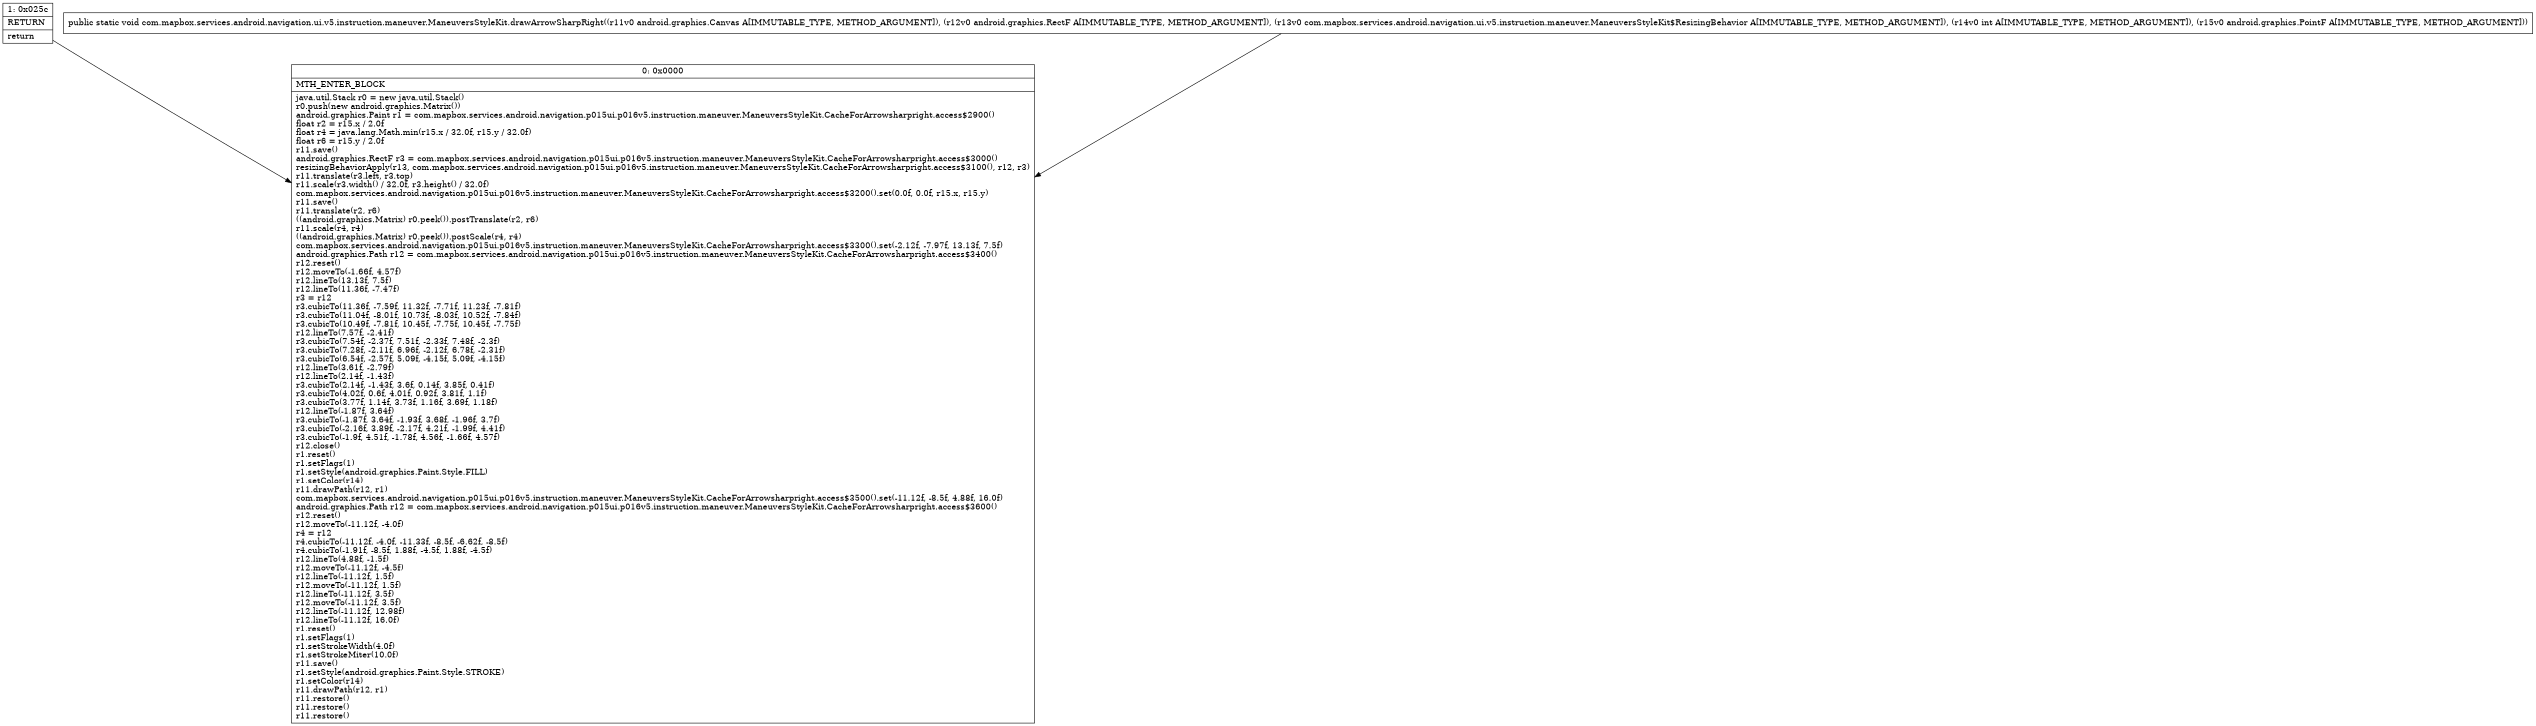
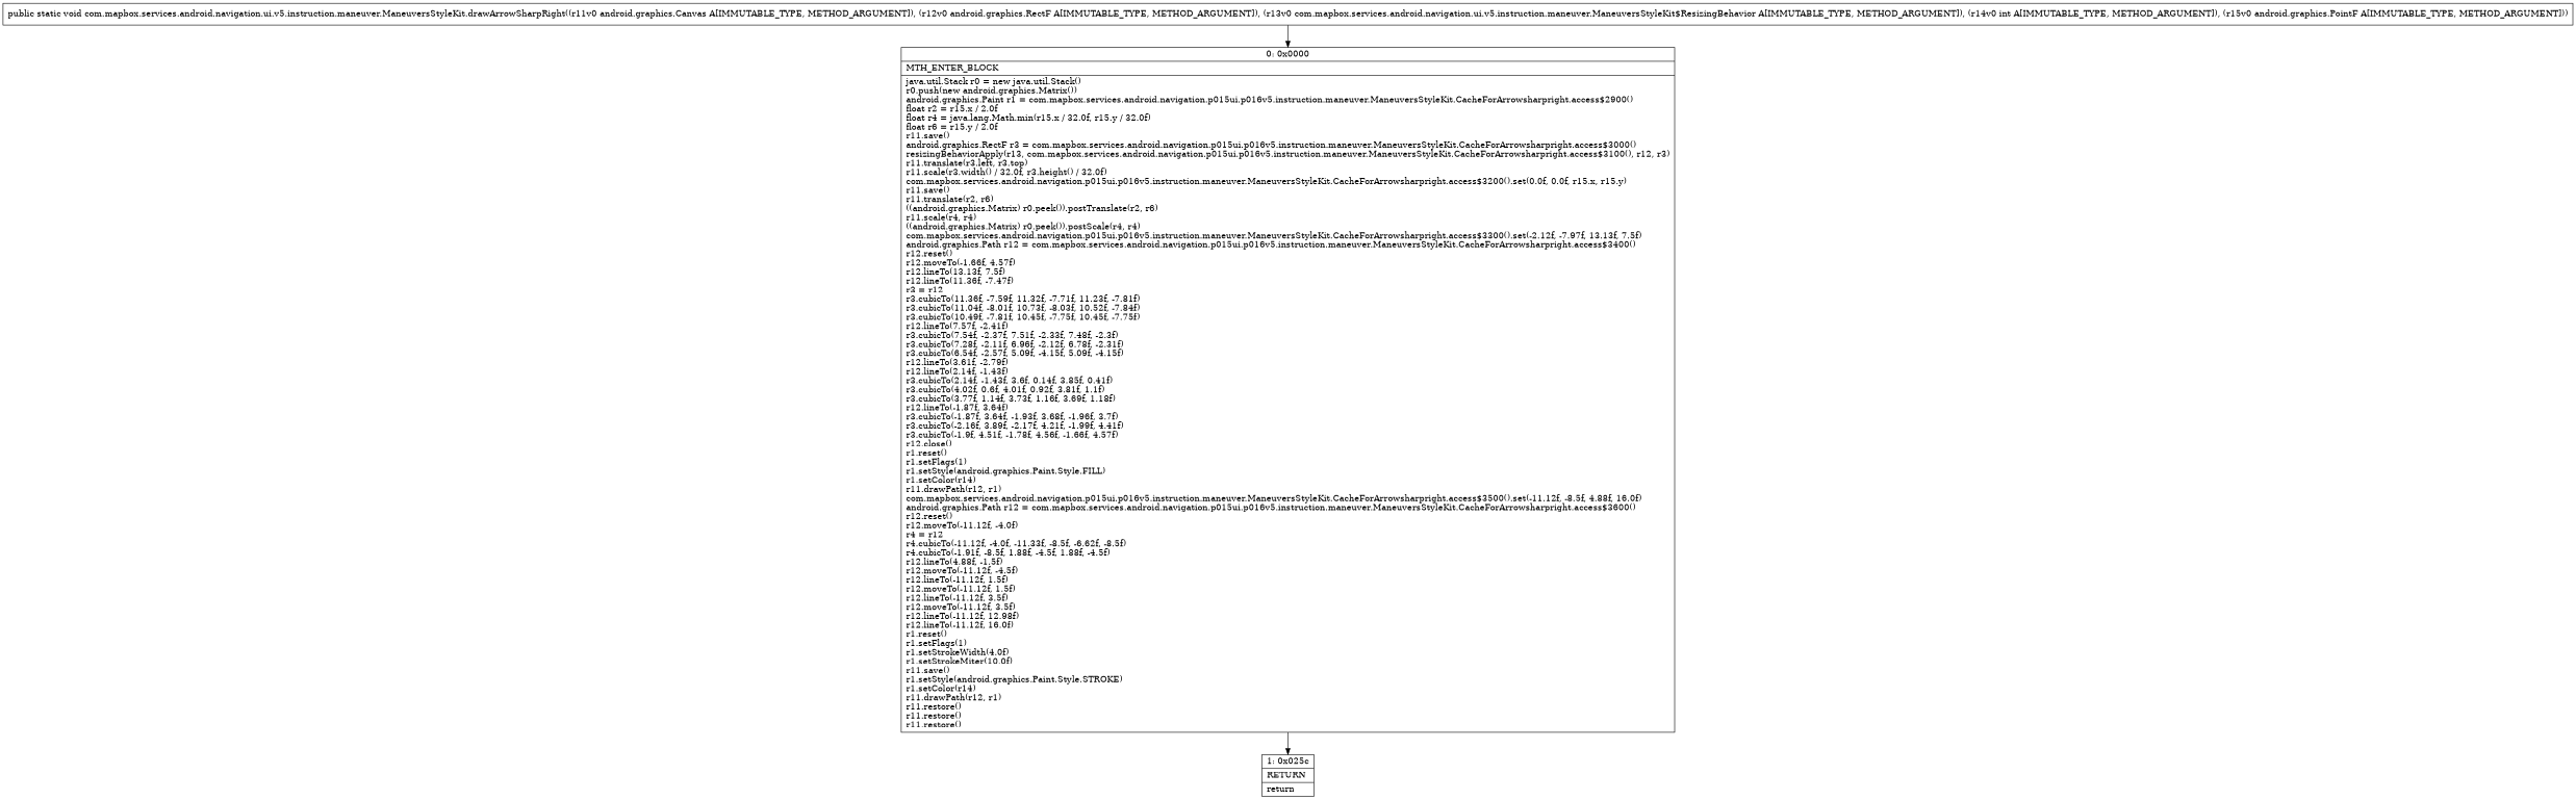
  digraph {
    fontname="DejaVu Serif"
    node [shape=record fontname="DejaVu Serif"]
    edge [fontname="DejaVu Serif"]
    n1 [label="{0\:\ 0x0000|MTH_ENTER_BLOCK\l|java.util.Stack r0 = new java.util.Stack()\lr0.push(new android.graphics.Matrix())\landroid.graphics.Paint r1 = com.mapbox.services.android.navigation.p015ui.p016v5.instruction.maneuver.ManeuversStyleKit.CacheForArrowsharpright.access$2900()\lfloat r2 = r15.x \/ 2.0f\lfloat r4 = java.lang.Math.min(r15.x \/ 32.0f, r15.y \/ 32.0f)\lfloat r6 = r15.y \/ 2.0f\lr11.save()\landroid.graphics.RectF r3 = com.mapbox.services.android.navigation.p015ui.p016v5.instruction.maneuver.ManeuversStyleKit.CacheForArrowsharpright.access$3000()\lresizingBehaviorApply(r13, com.mapbox.services.android.navigation.p015ui.p016v5.instruction.maneuver.ManeuversStyleKit.CacheForArrowsharpright.access$3100(), r12, r3)\lr11.translate(r3.left, r3.top)\lr11.scale(r3.width() \/ 32.0f, r3.height() \/ 32.0f)\lcom.mapbox.services.android.navigation.p015ui.p016v5.instruction.maneuver.ManeuversStyleKit.CacheForArrowsharpright.access$3200().set(0.0f, 0.0f, r15.x, r15.y)\lr11.save()\lr11.translate(r2, r6)\l((android.graphics.Matrix) r0.peek()).postTranslate(r2, r6)\lr11.scale(r4, r4)\l((android.graphics.Matrix) r0.peek()).postScale(r4, r4)\lcom.mapbox.services.android.navigation.p015ui.p016v5.instruction.maneuver.ManeuversStyleKit.CacheForArrowsharpright.access$3300().set(\-2.12f, \-7.97f, 13.13f, 7.5f)\landroid.graphics.Path r12 = com.mapbox.services.android.navigation.p015ui.p016v5.instruction.maneuver.ManeuversStyleKit.CacheForArrowsharpright.access$3400()\lr12.reset()\lr12.moveTo(\-1.66f, 4.57f)\lr12.lineTo(13.13f, 7.5f)\lr12.lineTo(11.36f, \-7.47f)\lr3 = r12\lr3.cubicTo(11.36f, \-7.59f, 11.32f, \-7.71f, 11.23f, \-7.81f)\lr3.cubicTo(11.04f, \-8.01f, 10.73f, \-8.03f, 10.52f, \-7.84f)\lr3.cubicTo(10.49f, \-7.81f, 10.45f, \-7.75f, 10.45f, \-7.75f)\lr12.lineTo(7.57f, \-2.41f)\lr3.cubicTo(7.54f, \-2.37f, 7.51f, \-2.33f, 7.48f, \-2.3f)\lr3.cubicTo(7.28f, \-2.11f, 6.96f, \-2.12f, 6.78f, \-2.31f)\lr3.cubicTo(6.54f, \-2.57f, 5.09f, \-4.15f, 5.09f, \-4.15f)\lr12.lineTo(3.61f, \-2.79f)\lr12.lineTo(2.14f, \-1.43f)\lr3.cubicTo(2.14f, \-1.43f, 3.6f, 0.14f, 3.85f, 0.41f)\lr3.cubicTo(4.02f, 0.6f, 4.01f, 0.92f, 3.81f, 1.1f)\lr3.cubicTo(3.77f, 1.14f, 3.73f, 1.16f, 3.69f, 1.18f)\lr12.lineTo(\-1.87f, 3.64f)\lr3.cubicTo(\-1.87f, 3.64f, \-1.93f, 3.68f, \-1.96f, 3.7f)\lr3.cubicTo(\-2.16f, 3.89f, \-2.17f, 4.21f, \-1.99f, 4.41f)\lr3.cubicTo(\-1.9f, 4.51f, \-1.78f, 4.56f, \-1.66f, 4.57f)\lr12.close()\lr1.reset()\lr1.setFlags(1)\lr1.setStyle(android.graphics.Paint.Style.FILL)\lr1.setColor(r14)\lr11.drawPath(r12, r1)\lcom.mapbox.services.android.navigation.p015ui.p016v5.instruction.maneuver.ManeuversStyleKit.CacheForArrowsharpright.access$3500().set(\-11.12f, \-8.5f, 4.88f, 16.0f)\landroid.graphics.Path r12 = com.mapbox.services.android.navigation.p015ui.p016v5.instruction.maneuver.ManeuversStyleKit.CacheForArrowsharpright.access$3600()\lr12.reset()\lr12.moveTo(\-11.12f, \-4.0f)\lr4 = r12\lr4.cubicTo(\-11.12f, \-4.0f, \-11.33f, \-8.5f, \-6.62f, \-8.5f)\lr4.cubicTo(\-1.91f, \-8.5f, 1.88f, \-4.5f, 1.88f, \-4.5f)\lr12.lineTo(4.88f, \-1.5f)\lr12.moveTo(\-11.12f, \-4.5f)\lr12.lineTo(\-11.12f, 1.5f)\lr12.moveTo(\-11.12f, 1.5f)\lr12.lineTo(\-11.12f, 3.5f)\lr12.moveTo(\-11.12f, 3.5f)\lr12.lineTo(\-11.12f, 12.98f)\lr12.lineTo(\-11.12f, 16.0f)\lr1.reset()\lr1.setFlags(1)\lr1.setStrokeWidth(4.0f)\lr1.setStrokeMiter(10.0f)\lr11.save()\lr1.setStyle(android.graphics.Paint.Style.STROKE)\lr1.setColor(r14)\lr11.drawPath(r12, r1)\lr11.restore()\lr11.restore()\lr11.restore()\l}"]
    n2 [label="{1\:\ 0x025c|RETURN\l|return\l}"]
    n3 [label="{public static void com.mapbox.services.android.navigation.ui.v5.instruction.maneuver.ManeuversStyleKit.drawArrowSharpRight((r11v0 android.graphics.Canvas A[IMMUTABLE_TYPE, METHOD_ARGUMENT]), (r12v0 android.graphics.RectF A[IMMUTABLE_TYPE, METHOD_ARGUMENT]), (r13v0 com.mapbox.services.android.navigation.ui.v5.instruction.maneuver.ManeuversStyleKit$ResizingBehavior A[IMMUTABLE_TYPE, METHOD_ARGUMENT]), (r14v0 int A[IMMUTABLE_TYPE, METHOD_ARGUMENT]), (r15v0 android.graphics.PointF A[IMMUTABLE_TYPE, METHOD_ARGUMENT])) }"]
-   n2 -> n1
+   n1 -> n2
    n3 -> n1
  }
